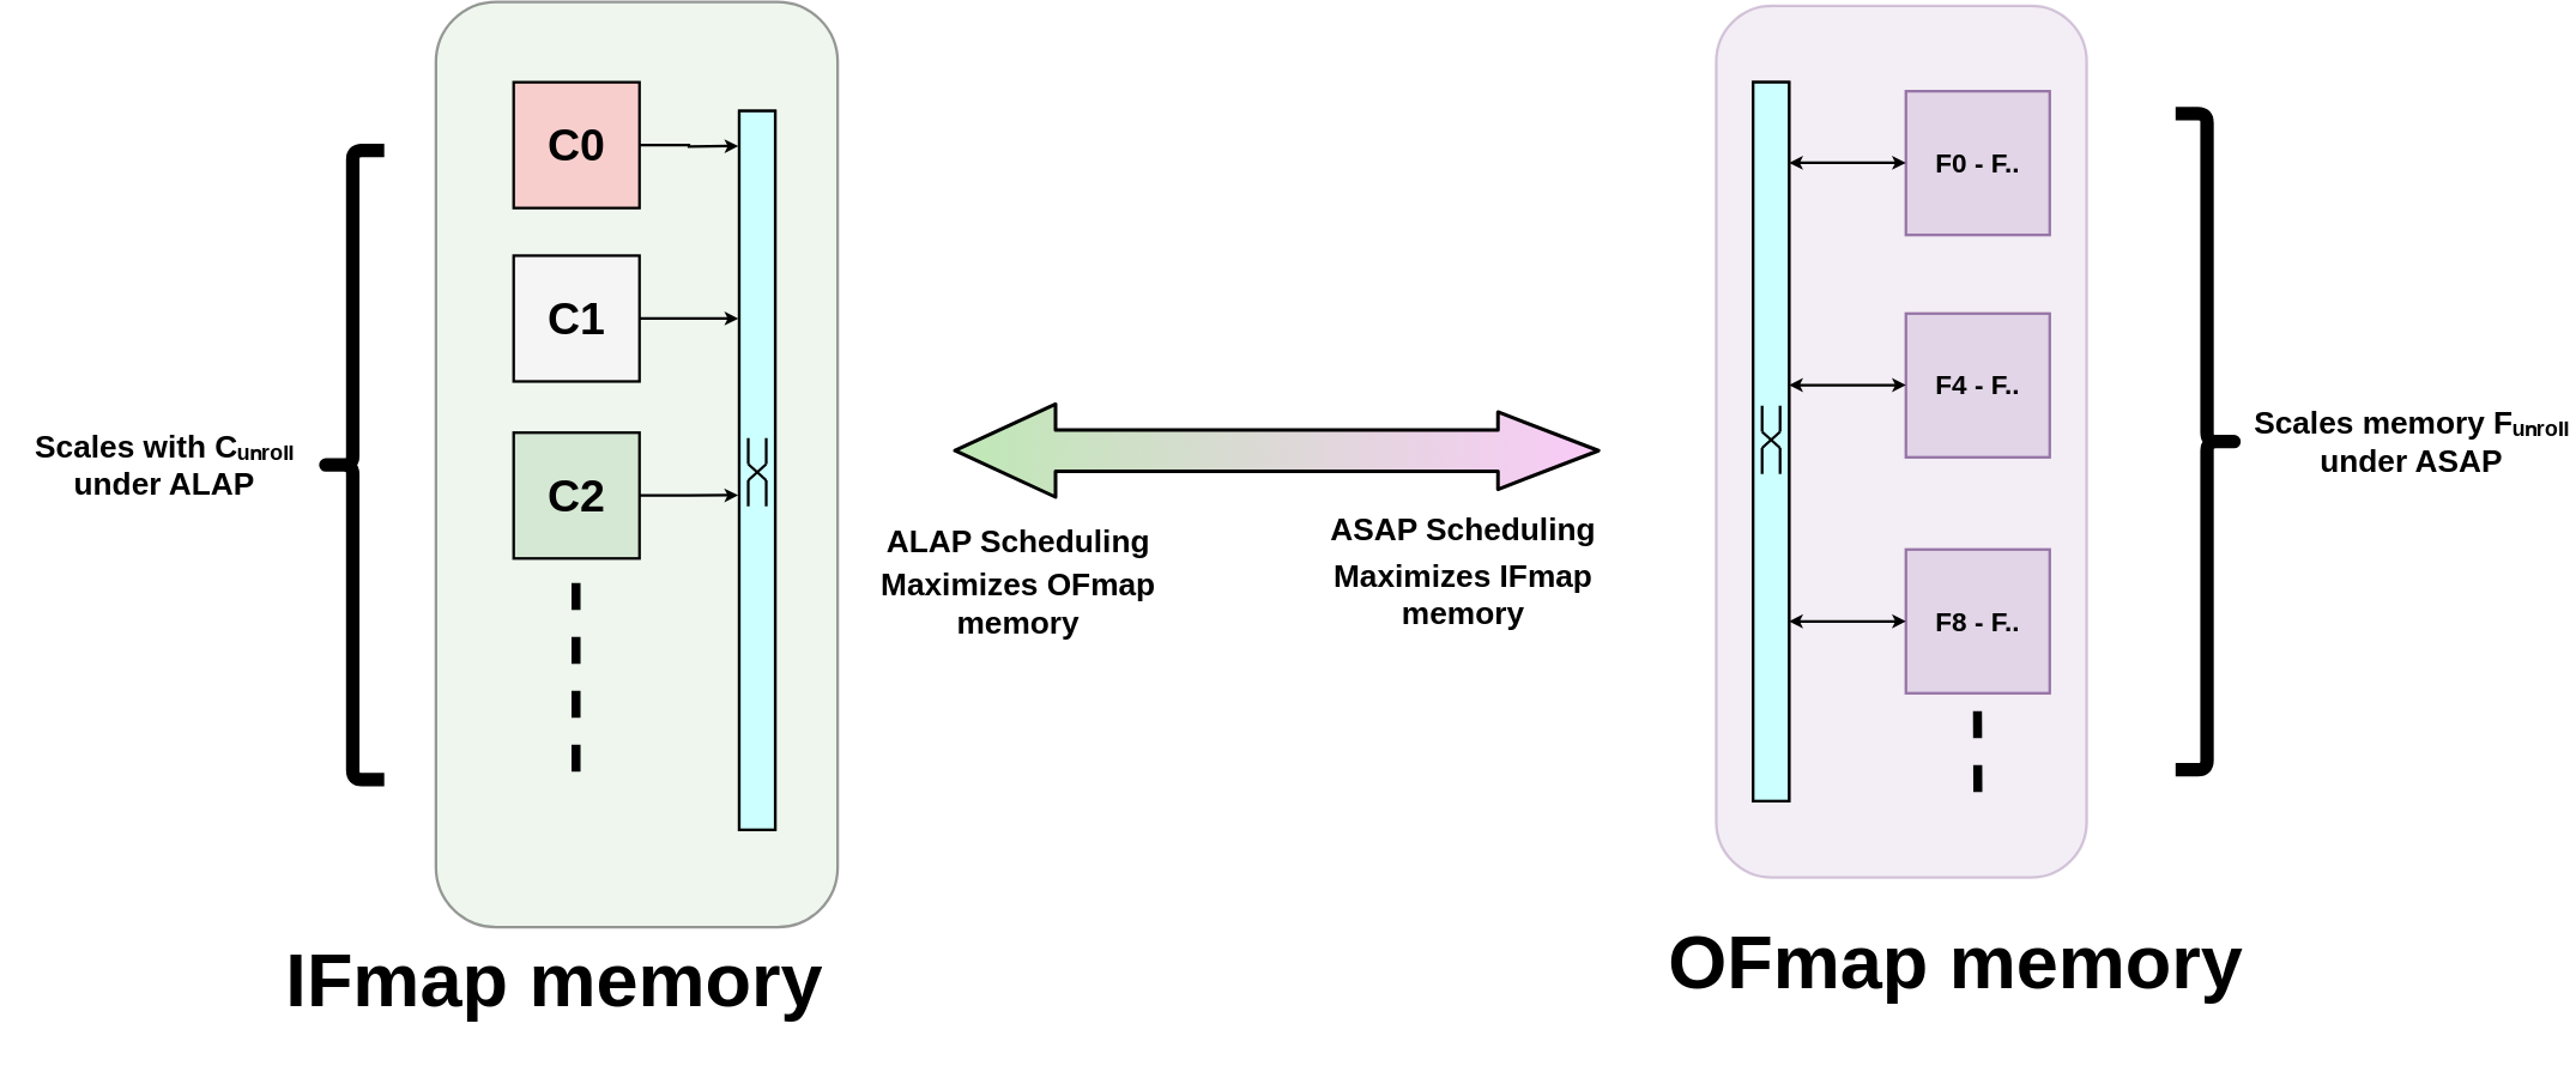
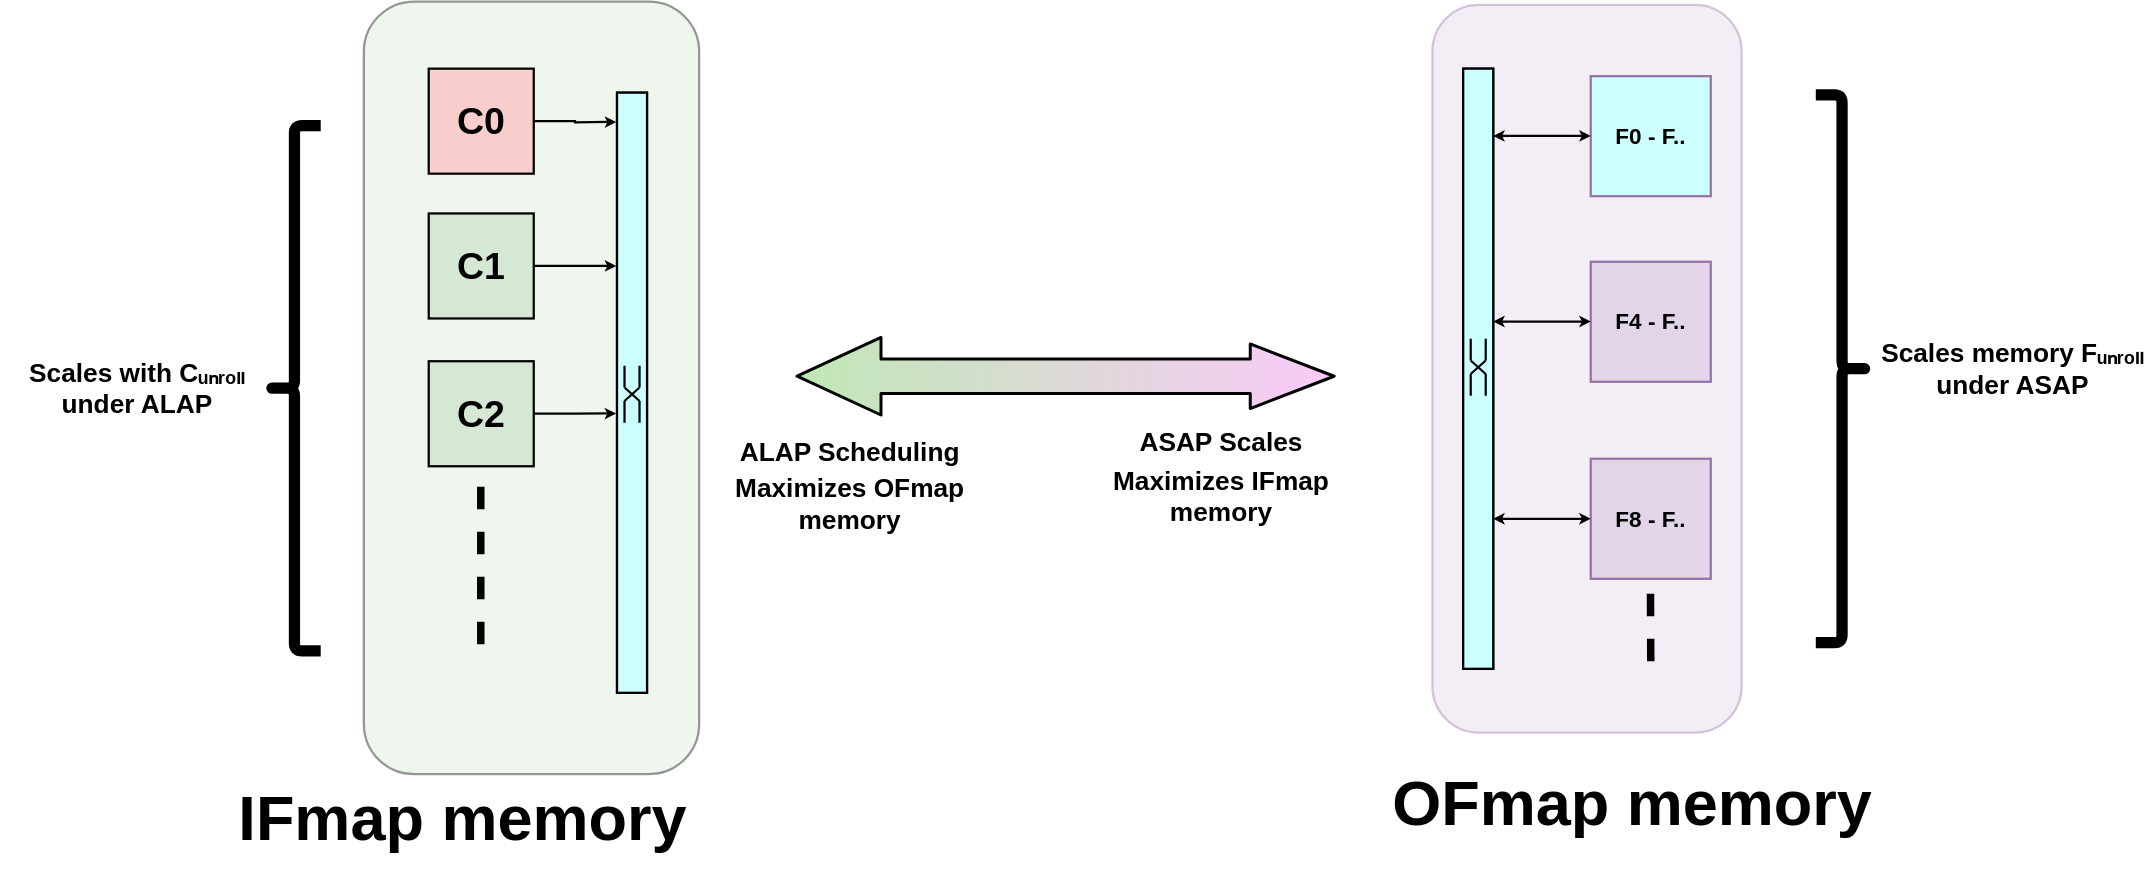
  <mxCell id="0" />
  <mxCell id="1" parent="0" />
  <mxCell id="2" value="" style="rounded=1;whiteSpace=wrap;html=1;fillColor=#e1d5e7;opacity=40;strokeColor=#9673a6;glass=0;strokeWidth=3;rotation=90;" parent="1" vertex="1"><mxGeometry x="1630" y="213.91" width="970.07" height="412.19" as="geometry" /></mxCell>
- <mxCell id="3" value="F0 - F.." style="whiteSpace=wrap;html=1;aspect=fixed;fillColor=#e1d5e7;strokeColor=#9673a6;strokeWidth=3;rotation=90;fontSize=30;horizontal=0;fontStyle=1" parent="1" vertex="1"><mxGeometry x="2120" y="30" width="160" height="160" as="geometry" /></mxCell>
+ <mxCell id="3" value="F0 - F.." style="whiteSpace=wrap;html=1;aspect=fixed;fillColor=#ccffff;strokeColor=#9673a6;strokeWidth=3;rotation=90;fontSize=30;horizontal=0;fontStyle=1;" parent="1" vertex="1"><mxGeometry x="2120" y="30" width="160" height="160" as="geometry" /></mxCell>
  <mxCell id="4" value="F4 - F.." style="whiteSpace=wrap;html=1;aspect=fixed;fillColor=#e1d5e7;strokeColor=#9673a6;strokeWidth=3;rotation=90;fontSize=30;horizontal=0;fontStyle=1" parent="1" vertex="1"><mxGeometry x="2120" y="277.42" width="160" height="160" as="geometry" /></mxCell>
  <mxCell id="5" value="F8 - F.." style="whiteSpace=wrap;html=1;aspect=fixed;fillColor=#e1d5e7;strokeColor=#9673a6;strokeWidth=3;rotation=90;fontSize=30;horizontal=0;fontStyle=1" parent="1" vertex="1"><mxGeometry x="2120" y="540" width="160" height="160" as="geometry" /></mxCell>
  <mxCell id="6" value="" style="group;strokeWidth=3;strokeColor=#000000;rotation=90;" vertex="1" connectable="0" parent="1"><mxGeometry x="1570" y="400" width="800" height="40" as="geometry" /></mxCell>
  <mxCell id="7" value="" style="rounded=0;whiteSpace=wrap;html=1;fillColor=#CCFFFF;strokeWidth=3;strokeColor=#000000;rotation=90;" vertex="1" parent="6"><mxGeometry width="800" height="40" as="geometry" /></mxCell>
  <mxCell id="8" value="" style="group;strokeWidth=3;strokeColor=none;rotation=90;" vertex="1" connectable="0" parent="6"><mxGeometry x="362" y="8" width="76.856" height="20" as="geometry" /></mxCell>
  <mxCell id="9" value="" style="endArrow=none;html=1;rounded=0;strokeWidth=3;strokeColor=#000000;" edge="1" parent="8"><mxGeometry width="50" height="50" relative="1" as="geometry"><mxPoint x="48" y="-28" as="sourcePoint" /><mxPoint x="48" y="1" as="targetPoint" /></mxGeometry></mxCell>
  <mxCell id="10" value="" style="endArrow=none;html=1;rounded=0;strokeWidth=3;strokeColor=#000000;" edge="1" parent="8"><mxGeometry width="50" height="50" relative="1" as="geometry"><mxPoint x="48" y="1" as="sourcePoint" /><mxPoint x="28" y="19" as="targetPoint" /></mxGeometry></mxCell>
  <mxCell id="11" value="" style="endArrow=none;html=1;rounded=0;strokeWidth=3;strokeColor=#000000;" edge="1" parent="8"><mxGeometry width="50" height="50" relative="1" as="geometry"><mxPoint x="28" y="1" as="sourcePoint" /><mxPoint x="48" y="19" as="targetPoint" /></mxGeometry></mxCell>
  <mxCell id="12" value="" style="endArrow=none;html=1;rounded=0;strokeWidth=3;strokeColor=#000000;" edge="1" parent="8"><mxGeometry width="50" height="50" relative="1" as="geometry"><mxPoint x="48" y="19" as="sourcePoint" /><mxPoint x="48" y="48" as="targetPoint" /></mxGeometry></mxCell>
  <mxCell id="13" value="" style="endArrow=none;html=1;rounded=0;strokeWidth=3;strokeColor=#000000;" edge="1" parent="8"><mxGeometry width="50" height="50" relative="1" as="geometry"><mxPoint x="28" y="19" as="sourcePoint" /><mxPoint x="28" y="48" as="targetPoint" /></mxGeometry></mxCell>
  <mxCell id="14" value="" style="endArrow=none;html=1;rounded=0;strokeWidth=3;strokeColor=#000000;" edge="1" parent="8"><mxGeometry width="50" height="50" relative="1" as="geometry"><mxPoint x="28" y="-28" as="sourcePoint" /><mxPoint x="28" y="1" as="targetPoint" /></mxGeometry></mxCell>
  <mxCell id="15" value="" style="endArrow=none;dashed=1;html=1;rounded=0;strokeWidth=10;jumpStyle=arc;strokeColor=#000000;" edge="1" parent="1"><mxGeometry width="50" height="50" relative="1" as="geometry"><mxPoint x="2199.62" y="720" as="sourcePoint" /><mxPoint x="2200" y="810" as="targetPoint" /></mxGeometry></mxCell>
  <mxCell id="16" style="edgeStyle=orthogonalEdgeStyle;rounded=0;orthogonalLoop=1;jettySize=auto;html=1;strokeWidth=3;strokeColor=#000000;startArrow=classic;startFill=1;" edge="1" parent="1"><mxGeometry relative="1" as="geometry"><mxPoint x="2120" y="109.62" as="targetPoint" /><mxPoint x="1990" y="109.62" as="sourcePoint" /><Array as="points"><mxPoint x="1989.64" y="109.5" /><mxPoint x="1989.64" y="109.5" /></Array></mxGeometry></mxCell>
  <mxCell id="17" style="edgeStyle=orthogonalEdgeStyle;rounded=0;orthogonalLoop=1;jettySize=auto;html=1;strokeWidth=3;strokeColor=#000000;startArrow=classic;startFill=1;" edge="1" parent="1"><mxGeometry relative="1" as="geometry"><mxPoint x="2120" y="357.04" as="targetPoint" /><mxPoint x="1990" y="357.04" as="sourcePoint" /><Array as="points"><mxPoint x="1989.64" y="356.92" /><mxPoint x="1989.64" y="356.92" /></Array></mxGeometry></mxCell>
  <mxCell id="18" style="edgeStyle=orthogonalEdgeStyle;rounded=0;orthogonalLoop=1;jettySize=auto;html=1;strokeWidth=3;strokeColor=#000000;startArrow=classic;startFill=1;" edge="1" parent="1"><mxGeometry relative="1" as="geometry"><mxPoint x="2120" y="620" as="targetPoint" /><mxPoint x="1990" y="620" as="sourcePoint" /><Array as="points"><mxPoint x="1989.64" y="619.88" /><mxPoint x="1989.64" y="619.88" /></Array></mxGeometry></mxCell>
  <mxCell id="19" value="IFmap memory" style="text;strokeColor=none;fillColor=none;html=1;fontSize=84;fontStyle=1;verticalAlign=middle;align=center;" vertex="1" parent="1"><mxGeometry x="271.75" y="940" width="688.5" height="160" as="geometry" /></mxCell>
  <mxCell id="20" value="OFmap memory" style="text;strokeColor=none;fillColor=none;html=1;fontSize=84;fontStyle=1;verticalAlign=middle;align=center;" vertex="1" parent="1"><mxGeometry x="1830.78" y="920" width="688.5" height="160" as="geometry" /></mxCell>
  <mxCell id="21" value="" style="shape=curlyBracket;whiteSpace=wrap;html=1;rounded=1;fontSize=96;strokeWidth=15;rotation=-180;" vertex="1" parent="1"><mxGeometry x="2420" y="55.01" width="70" height="730" as="geometry" /></mxCell>
  <mxCell id="22" value="" style="shape=flexArrow;endArrow=classic;html=1;shadow=0;sketch=0;fontSize=84;strokeWidth=4;fillColor=#FACAF8;gradientColor=#BFE8B5;strokeColor=default;gradientDirection=west;startArrow=block;startFill=0;endWidth=36.364;endSize=35.964;startWidth=53.636;startSize=35.964;width=42.727;rounded=1;" edge="1" parent="1"><mxGeometry width="50" height="50" relative="1" as="geometry"><mxPoint x="1060" y="430" as="sourcePoint" /><mxPoint x="1780" y="430" as="targetPoint" /></mxGeometry></mxCell>
- <mxCell id="23" value="ASAP Scheduling" style="text;strokeColor=none;fillColor=none;html=1;fontSize=35;fontStyle=1;verticalAlign=middle;align=center;" vertex="1" parent="1"><mxGeometry x="1465.34" y="437.42" width="323.5" height="160" as="geometry" /></mxCell>
+ <mxCell id="23" value="ASAP Scales" style="text;strokeColor=none;fillColor=none;html=1;fontSize=35;fontStyle=1;verticalAlign=middle;align=center;" vertex="1" parent="1"><mxGeometry x="1465.34" y="437.42" width="323.5" height="160" as="geometry" /></mxCell>
  <mxCell id="24" value="ALAP Scheduling" style="text;strokeColor=none;fillColor=none;html=1;fontSize=35;fontStyle=1;verticalAlign=middle;align=center;horizontal=0;rotation=90;" vertex="1" parent="1"><mxGeometry x="1090" y="380" width="83.5" height="300" as="geometry" /></mxCell>
  <mxCell id="25" value="Scales memory Fᵤₙᵣₒₗₗ &lt;br&gt;under ASAP" style="text;strokeColor=none;fillColor=none;html=1;fontSize=35;fontStyle=1;verticalAlign=middle;align=center;" vertex="1" parent="1"><mxGeometry x="2520" y="340" width="323.5" height="160" as="geometry" /></mxCell>
  <mxCell id="26" value="" style="rounded=1;whiteSpace=wrap;html=1;fillColor=#d5e8d4;opacity=40;strokeColor=#000000;glass=0;strokeWidth=3;rotation=-90;" parent="1" vertex="1"><mxGeometry x="193" y="222" width="1030" height="447" as="geometry" /></mxCell>
  <mxCell id="27" value="C2" style="whiteSpace=wrap;html=1;aspect=fixed;fillColor=#d5e8d4;strokeColor=#000000;strokeWidth=3;fontSize=50;fontStyle=1;rotation=0;" parent="1" vertex="1"><mxGeometry x="571" y="410" width="140" height="140" as="geometry" /></mxCell>
  <mxCell id="28" value="" style="group;strokeWidth=3;strokeColor=#000000;rotation=-90;" parent="1" vertex="1" connectable="0"><mxGeometry x="442" y="432" width="800" height="40" as="geometry" /></mxCell>
  <mxCell id="29" value="" style="rounded=0;whiteSpace=wrap;html=1;fillColor=#CCFFFF;strokeWidth=3;strokeColor=#000000;rotation=-90;" parent="28" vertex="1"><mxGeometry width="800" height="40" as="geometry" /></mxCell>
  <mxCell id="30" value="" style="group;strokeWidth=3;strokeColor=none;rotation=-90;" parent="28" vertex="1" connectable="0"><mxGeometry x="362" y="12" width="76.856" height="20" as="geometry" /></mxCell>
  <mxCell id="31" value="" style="endArrow=none;html=1;rounded=0;strokeWidth=3;strokeColor=#000000;" parent="30" edge="1"><mxGeometry width="50" height="50" relative="1" as="geometry"><mxPoint x="28" y="48" as="sourcePoint" /><mxPoint x="28" y="19" as="targetPoint" /></mxGeometry></mxCell>
  <mxCell id="32" value="" style="endArrow=none;html=1;rounded=0;strokeWidth=3;strokeColor=#000000;" parent="30" edge="1"><mxGeometry width="50" height="50" relative="1" as="geometry"><mxPoint x="28" y="19" as="sourcePoint" /><mxPoint x="48" y="1" as="targetPoint" /></mxGeometry></mxCell>
  <mxCell id="33" value="" style="endArrow=none;html=1;rounded=0;strokeWidth=3;strokeColor=#000000;" parent="30" edge="1"><mxGeometry width="50" height="50" relative="1" as="geometry"><mxPoint x="48" y="19" as="sourcePoint" /><mxPoint x="28" y="1" as="targetPoint" /></mxGeometry></mxCell>
  <mxCell id="34" value="" style="endArrow=none;html=1;rounded=0;strokeWidth=3;strokeColor=#000000;" parent="30" edge="1"><mxGeometry width="50" height="50" relative="1" as="geometry"><mxPoint x="28" y="1" as="sourcePoint" /><mxPoint x="28" y="-28" as="targetPoint" /></mxGeometry></mxCell>
  <mxCell id="35" value="" style="endArrow=none;html=1;rounded=0;strokeWidth=3;strokeColor=#000000;" parent="30" edge="1"><mxGeometry width="50" height="50" relative="1" as="geometry"><mxPoint x="48" y="1" as="sourcePoint" /><mxPoint x="48" y="-28" as="targetPoint" /></mxGeometry></mxCell>
  <mxCell id="36" value="" style="endArrow=none;html=1;rounded=0;strokeWidth=3;strokeColor=#000000;" parent="30" edge="1"><mxGeometry width="50" height="50" relative="1" as="geometry"><mxPoint x="48" y="48" as="sourcePoint" /><mxPoint x="48" y="19" as="targetPoint" /></mxGeometry></mxCell>
  <mxCell id="37" style="edgeStyle=orthogonalEdgeStyle;rounded=0;orthogonalLoop=1;jettySize=auto;html=1;entryX=0.063;entryY=-0.004;entryDx=0;entryDy=0;entryPerimeter=0;strokeWidth=3;strokeColor=#000000;" parent="1" source="27" edge="1"><mxGeometry relative="1" as="geometry"><mxPoint x="820.84" y="479.6" as="targetPoint" /></mxGeometry></mxCell>
  <mxCell id="38" style="edgeStyle=orthogonalEdgeStyle;rounded=0;orthogonalLoop=1;jettySize=auto;html=1;entryX=0.388;entryY=0.003;entryDx=0;entryDy=0;entryPerimeter=0;strokeWidth=3;strokeColor=#000000;" parent="1" source="39" edge="1"><mxGeometry relative="1" as="geometry"><mxPoint x="821" y="283" as="targetPoint" /></mxGeometry></mxCell>
- <mxCell id="39" value="C1" style="whiteSpace=wrap;html=1;aspect=fixed;fillColor=#f5f5f5;strokeColor=#000000;strokeWidth=3;fontSize=50;fontStyle=1;rotation=0;" parent="1" vertex="1"><mxGeometry x="571" y="213" width="140" height="140" as="geometry" /></mxCell>
+ <mxCell id="39" value="C1" style="whiteSpace=wrap;html=1;aspect=fixed;fillColor=#d5e8d4;strokeColor=#000000;strokeWidth=3;fontSize=50;fontStyle=1;rotation=0;" parent="1" vertex="1"><mxGeometry x="571" y="213" width="140" height="140" as="geometry" /></mxCell>
  <mxCell id="40" style="edgeStyle=orthogonalEdgeStyle;rounded=0;orthogonalLoop=1;jettySize=auto;html=1;entryX=0.388;entryY=0.003;entryDx=0;entryDy=0;entryPerimeter=0;strokeWidth=3;strokeColor=#000000;" parent="1" source="41" edge="1"><mxGeometry relative="1" as="geometry"><mxPoint x="821" y="91" as="targetPoint" /></mxGeometry></mxCell>
  <mxCell id="41" value="C0" style="whiteSpace=wrap;html=1;aspect=fixed;fillColor=#f8cecc;strokeColor=#000000;strokeWidth=3;fontSize=50;fontStyle=1;rotation=0;" parent="1" vertex="1"><mxGeometry x="571" y="20" width="140" height="140" as="geometry" /></mxCell>
  <mxCell id="42" value="" style="endArrow=none;dashed=1;html=1;rounded=0;strokeWidth=10;jumpStyle=arc;strokeColor=#000000;" parent="1" edge="1"><mxGeometry width="50" height="50" relative="1" as="geometry"><mxPoint x="640.38" y="787.42" as="sourcePoint" /><mxPoint x="640.38" y="567.42" as="targetPoint" /></mxGeometry></mxCell>
  <mxCell id="43" value="" style="shape=curlyBracket;whiteSpace=wrap;html=1;rounded=1;fontSize=96;strokeWidth=15;rotation=0;" vertex="1" parent="1"><mxGeometry x="357" y="96" width="70" height="700" as="geometry" /></mxCell>
  <mxCell id="44" value="Scales with Cᵤₙᵣₒₗₗ &lt;br&gt;under ALAP" style="text;strokeColor=none;fillColor=none;html=1;fontSize=35;fontStyle=1;verticalAlign=middle;align=center;horizontal=1;rotation=0;" vertex="1" parent="1"><mxGeometry x="20" y="366" width="323.5" height="160" as="geometry" /></mxCell>
  <mxCell id="45" value="Maximizes OFmap&lt;br&gt;memory" style="text;strokeColor=none;fillColor=none;html=1;fontSize=35;fontStyle=1;verticalAlign=middle;align=center;horizontal=0;rotation=90;" vertex="1" parent="1"><mxGeometry x="1090" y="450" width="83.5" height="300" as="geometry" /></mxCell>
  <mxCell id="46" value="Maximizes IFmap&lt;br&gt;memory" style="text;strokeColor=none;fillColor=none;html=1;fontSize=35;fontStyle=1;verticalAlign=middle;align=center;horizontal=0;rotation=90;" vertex="1" parent="1"><mxGeometry x="1585.34" y="440" width="83.5" height="300" as="geometry" /></mxCell>
